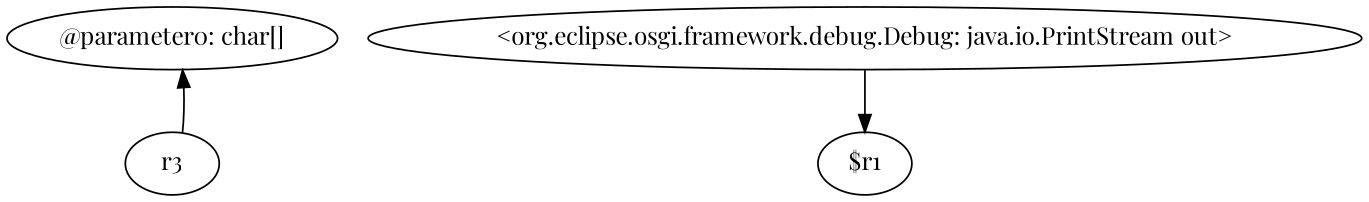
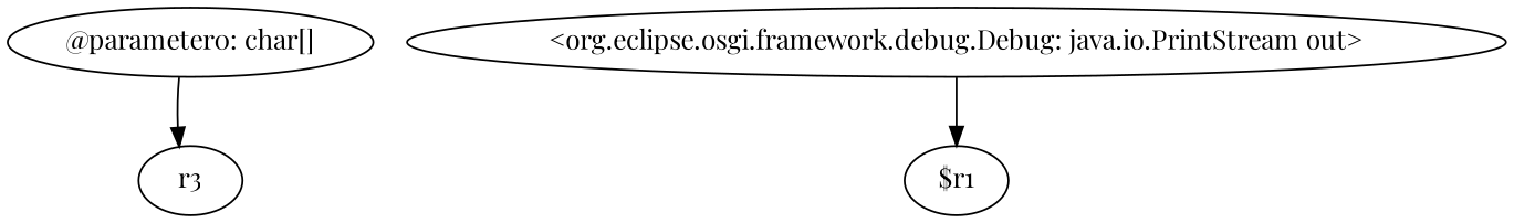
  digraph {
    fontname="Playfair Display"
    node [fontname="Playfair Display"]
    edge [fontname="Playfair Display"]
    n1 [label="@parameter0: char[]"]
    n2 [label=r3]
    n3 [label="<org.eclipse.osgi.framework.debug.Debug: java.io.PrintStream out>"]
    n4 [label="$r1"]
-   n2 -> n1
+   n1 -> n2
    n3 -> n4
  }
